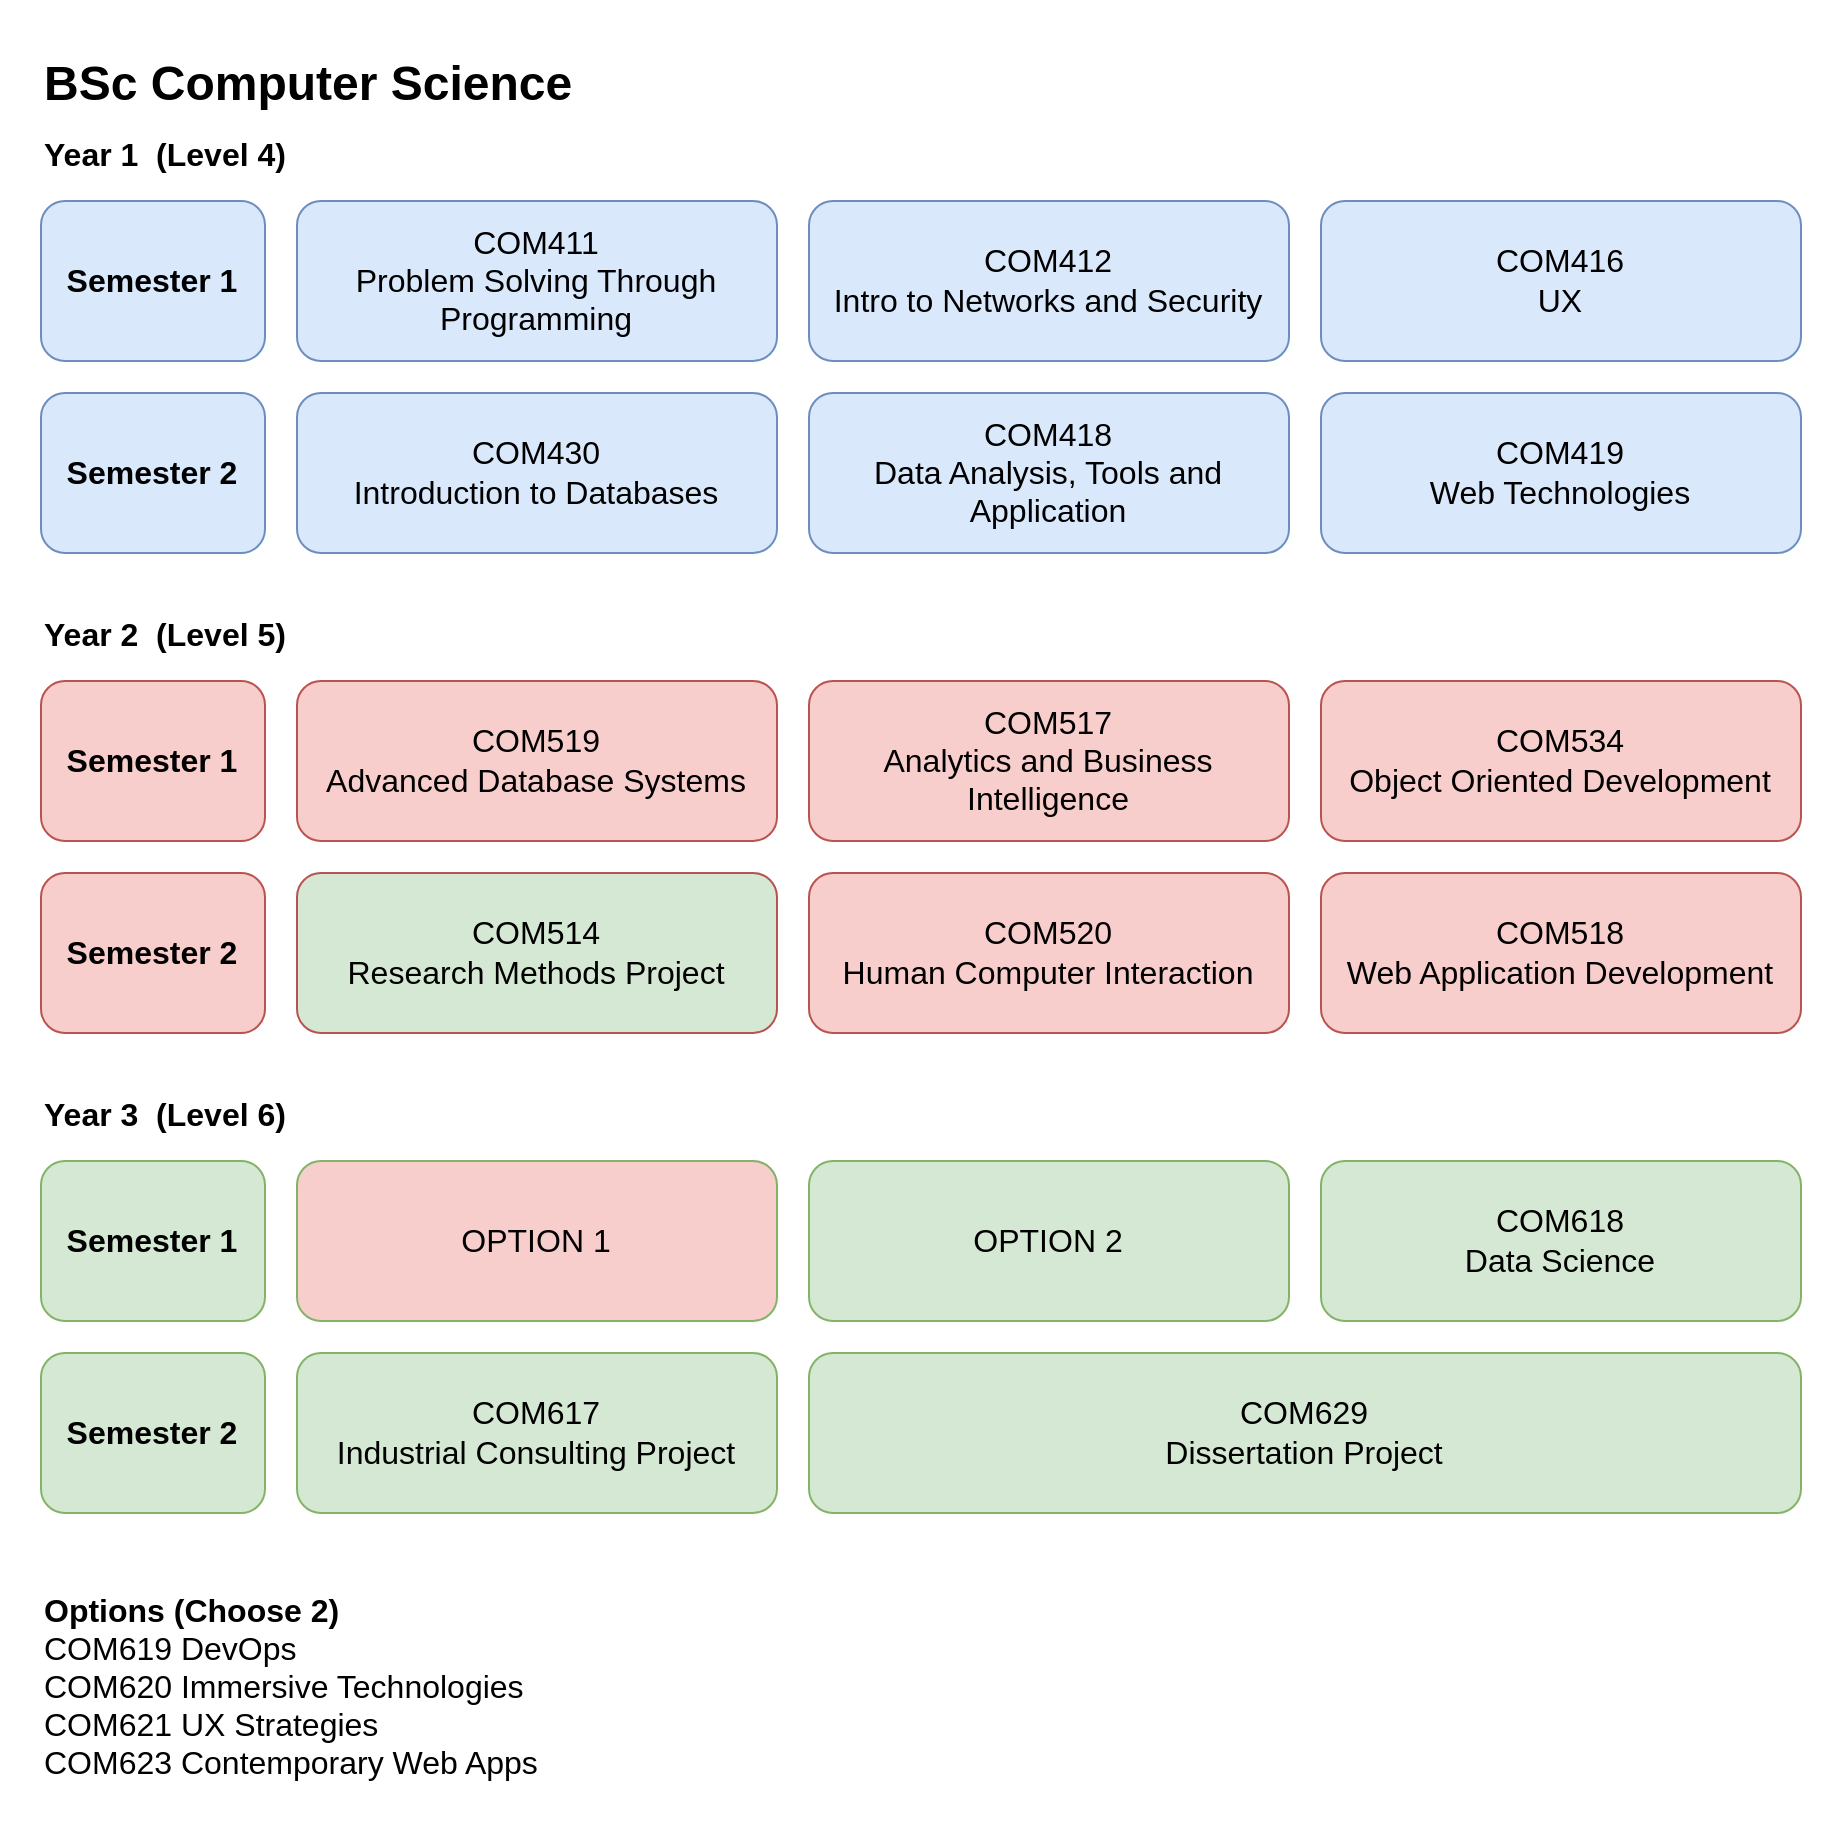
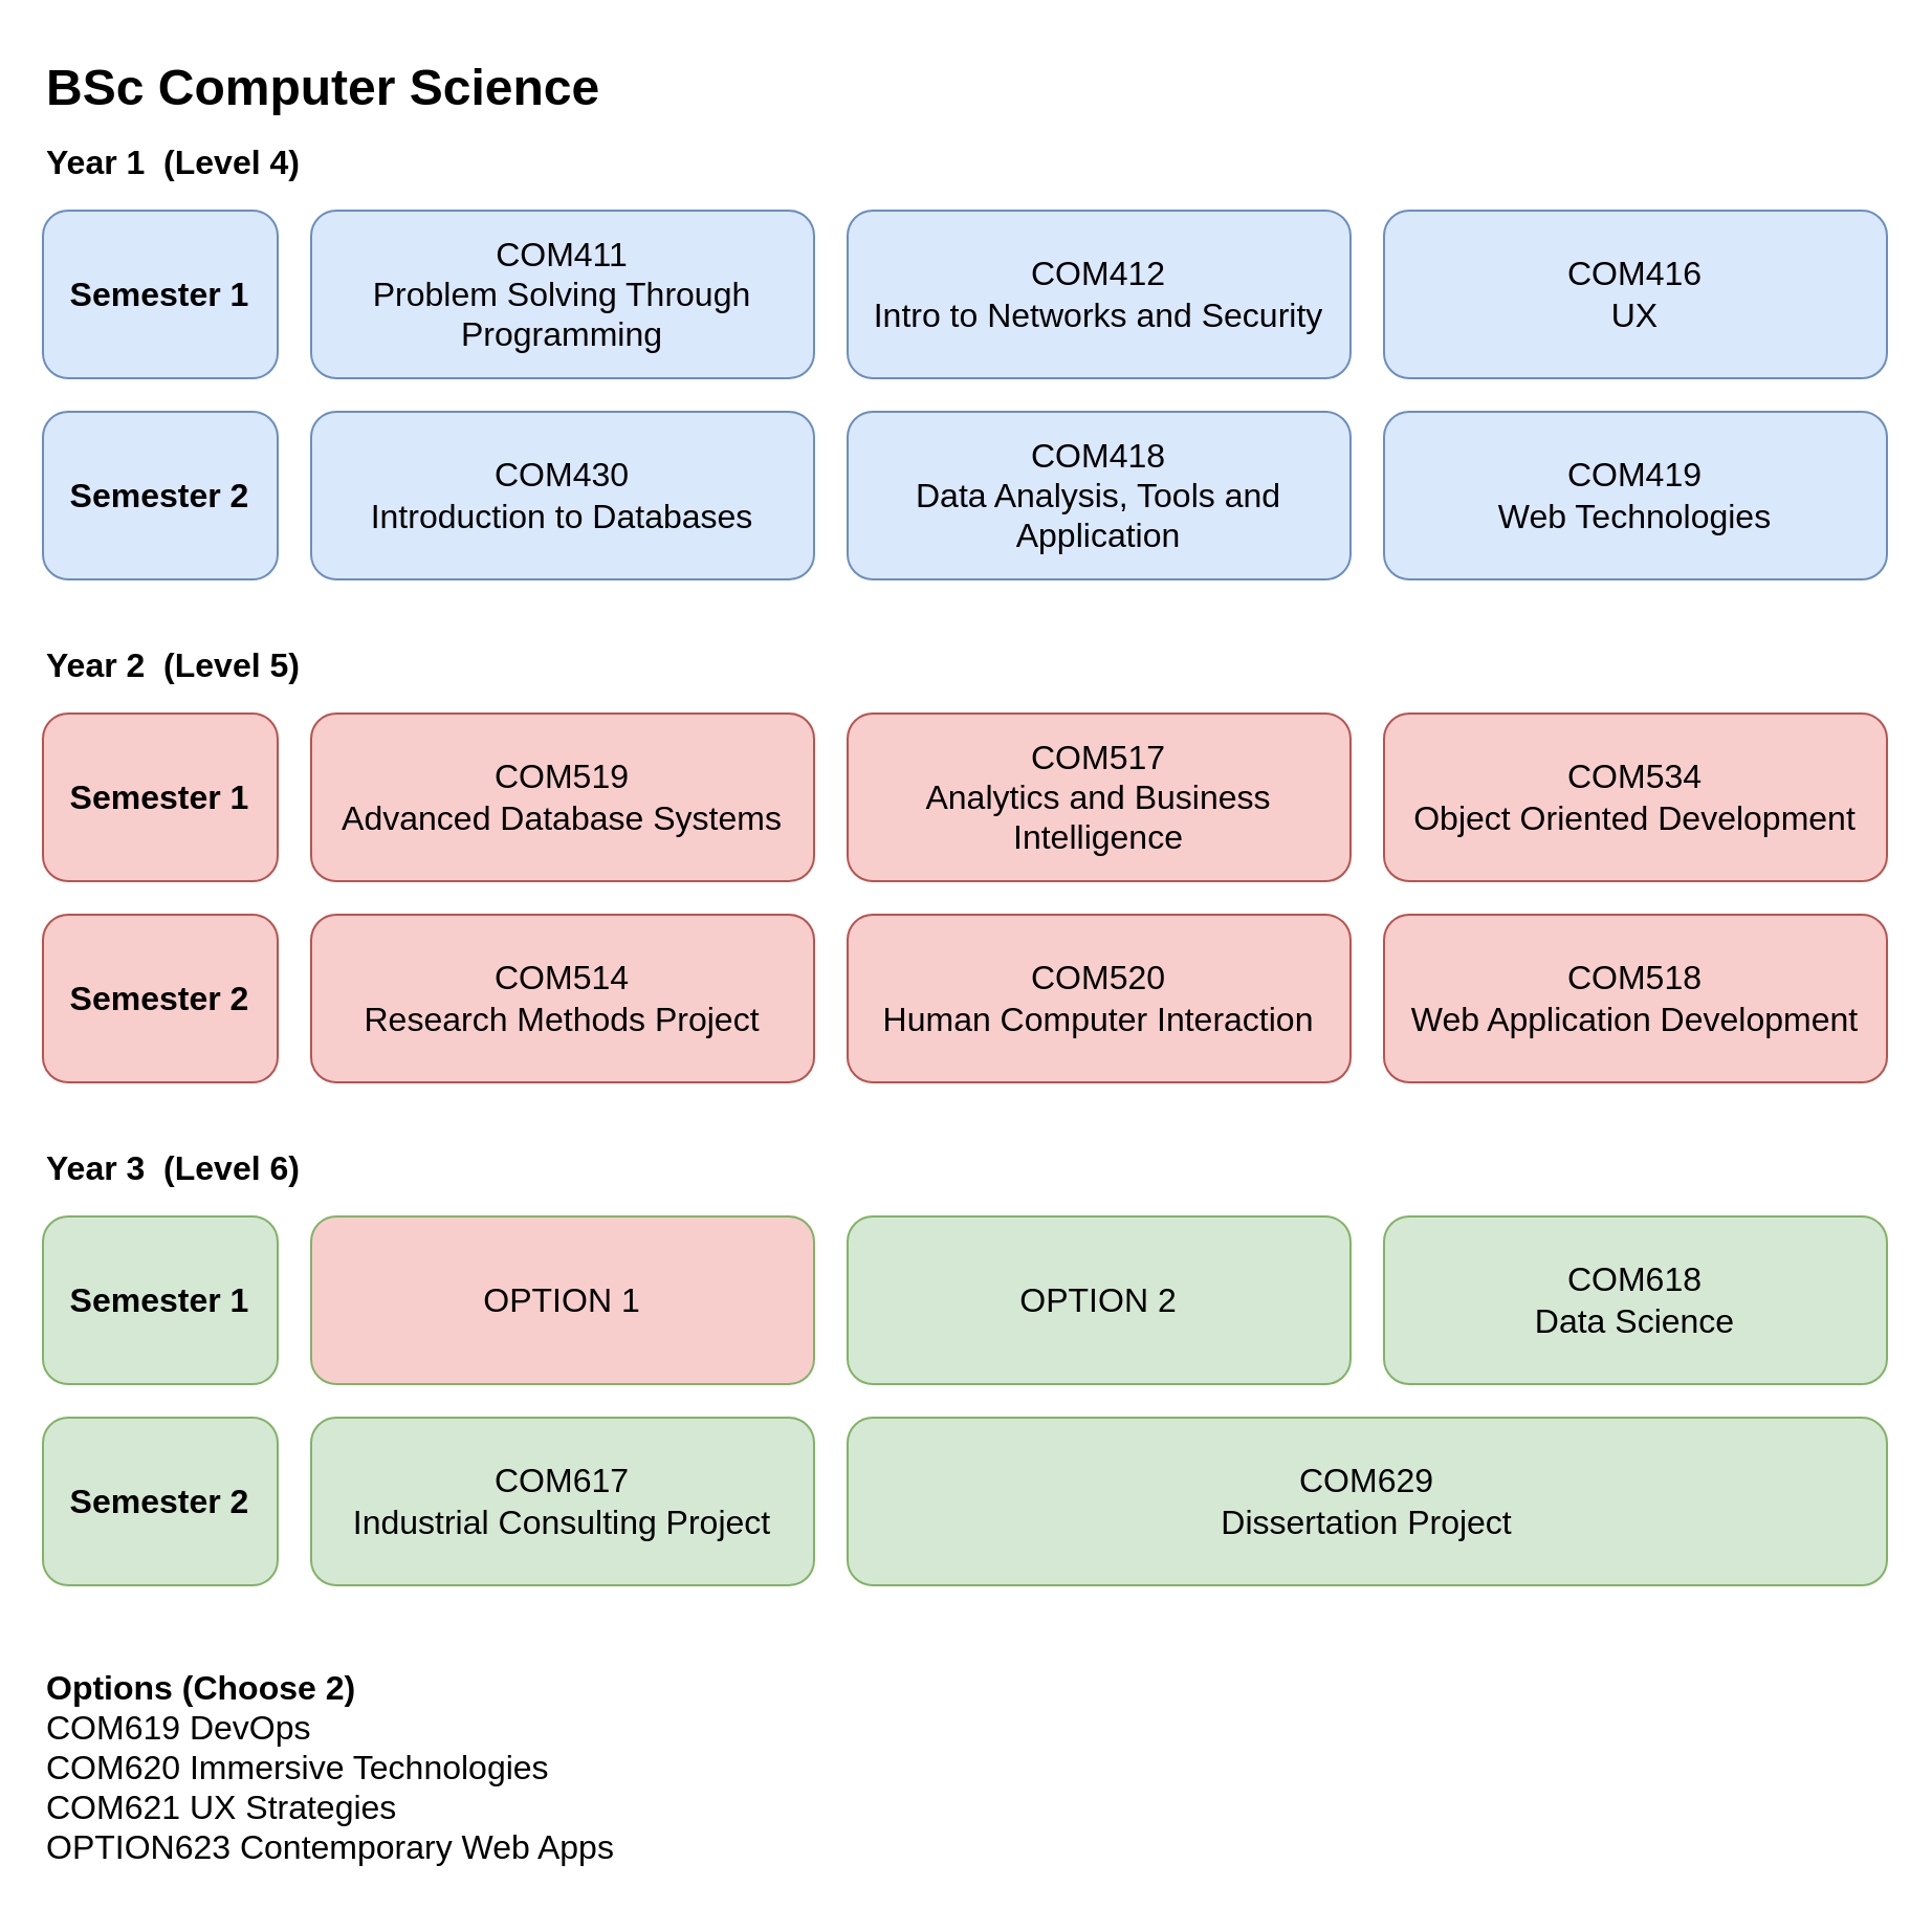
  <mxCell id="0" />
  <mxCell id="1" parent="0" />
  <mxCell id="2" value="&lt;font style=&quot;font-size: 16px;&quot;&gt;&lt;b&gt;Semester 2&lt;/b&gt;&lt;/font&gt;" style="rounded=1;whiteSpace=wrap;html=1;fillColor=#dae8fc;strokeColor=#6c8ebf;" parent="1" vertex="1"><mxGeometry x="20" y="196" width="112" height="80" as="geometry" /></mxCell>
  <mxCell id="3" value="&lt;font style=&quot;font-size: 16px;&quot;&gt;COM411 &lt;br&gt;Problem Solving Through Programming&lt;/font&gt;" style="rounded=1;whiteSpace=wrap;html=1;fillColor=#dae8fc;strokeColor=#6c8ebf;" parent="1" vertex="1"><mxGeometry x="148" y="100" width="240" height="80" as="geometry" /></mxCell>
  <mxCell id="4" value="&lt;font style=&quot;font-size: 16px;&quot;&gt;COM416&lt;br&gt;UX&lt;/font&gt;" style="rounded=1;whiteSpace=wrap;html=1;fillColor=#dae8fc;strokeColor=#6c8ebf;" parent="1" vertex="1"><mxGeometry x="660" y="100" width="240" height="80" as="geometry" /></mxCell>
  <mxCell id="5" value="&lt;font style=&quot;font-size: 16px;&quot;&gt;COM412 &lt;br&gt;Intro to Networks and Security&lt;/font&gt;" style="rounded=1;whiteSpace=wrap;html=1;fillColor=#dae8fc;strokeColor=#6c8ebf;" parent="1" vertex="1"><mxGeometry x="404" y="100" width="240" height="80" as="geometry" /></mxCell>
  <mxCell id="6" value="&lt;font style=&quot;font-size: 16px;&quot;&gt;COM430&lt;br&gt;Introduction to Databases&lt;/font&gt;" style="rounded=1;whiteSpace=wrap;html=1;fillColor=#dae8fc;strokeColor=#6c8ebf;" parent="1" vertex="1"><mxGeometry x="148" y="196" width="240" height="80" as="geometry" /></mxCell>
  <mxCell id="7" value="&lt;font style=&quot;font-size: 16px;&quot;&gt;COM418&lt;br&gt;Data Analysis, Tools and Application &lt;/font&gt;" style="rounded=1;whiteSpace=wrap;html=1;fillColor=#dae8fc;strokeColor=#6c8ebf;" parent="1" vertex="1"><mxGeometry x="404" y="196" width="240" height="80" as="geometry" /></mxCell>
  <mxCell id="8" value="&lt;font style=&quot;font-size: 16px;&quot;&gt;COM419&lt;br&gt;Web Technologies&lt;/font&gt;" style="rounded=1;whiteSpace=wrap;html=1;fillColor=#dae8fc;strokeColor=#6c8ebf;" parent="1" vertex="1"><mxGeometry x="660" y="196" width="240" height="80" as="geometry" /></mxCell>
  <mxCell id="9" value="&lt;font style=&quot;font-size: 16px;&quot;&gt;&lt;b&gt;Semester 1&lt;/b&gt;&lt;/font&gt;" style="rounded=1;whiteSpace=wrap;html=1;fillColor=#dae8fc;strokeColor=#6c8ebf;" parent="1" vertex="1"><mxGeometry x="20" y="100" width="112" height="80" as="geometry" /></mxCell>
  <mxCell id="10" value="&lt;font style=&quot;font-size: 24px;&quot;&gt;&lt;b&gt;BSc Computer Science&lt;/b&gt;&lt;/font&gt;" style="text;html=1;align=left;verticalAlign=middle;resizable=0;points=[];autosize=1;strokeColor=none;fillColor=none;" parent="1" vertex="1"><mxGeometry x="20" y="20" width="288" height="44" as="geometry" /></mxCell>
  <mxCell id="11" value="&lt;font style=&quot;font-size: 16px;&quot;&gt;&lt;b&gt;Year 1&amp;nbsp; (Level 4)&lt;/b&gt;&lt;/font&gt;" style="text;html=1;align=left;verticalAlign=middle;resizable=0;points=[];autosize=1;strokeColor=none;fillColor=none;" parent="1" vertex="1"><mxGeometry x="20" y="61" width="144" height="32" as="geometry" /></mxCell>
  <mxCell id="12" value="&lt;font style=&quot;font-size: 16px;&quot;&gt;&lt;b&gt;Semester 2&lt;/b&gt;&lt;/font&gt;" style="rounded=1;whiteSpace=wrap;html=1;fillColor=#f8cecc;strokeColor=#b85450;" parent="1" vertex="1"><mxGeometry x="20" y="436" width="112" height="80" as="geometry" /></mxCell>
  <mxCell id="13" value="&lt;font style=&quot;font-size: 16px;&quot;&gt;COM519&lt;br&gt;Advanced Database Systems&lt;/font&gt;" style="rounded=1;whiteSpace=wrap;html=1;fillColor=#f8cecc;strokeColor=#b85450;" parent="1" vertex="1"><mxGeometry x="148" y="340" width="240" height="80" as="geometry" /></mxCell>
  <mxCell id="14" value="&lt;font style=&quot;font-size: 16px;&quot;&gt;COM534&lt;br&gt;Object Oriented Development&lt;/font&gt;" style="rounded=1;whiteSpace=wrap;html=1;fillColor=#f8cecc;strokeColor=#b85450;" parent="1" vertex="1"><mxGeometry x="660" y="340" width="240" height="80" as="geometry" /></mxCell>
  <mxCell id="15" value="&lt;font style=&quot;font-size: 16px;&quot;&gt;COM517 &lt;br&gt;Analytics and Business Intelligence&lt;/font&gt;" style="rounded=1;whiteSpace=wrap;html=1;fillColor=#f8cecc;strokeColor=#b85450;" parent="1" vertex="1"><mxGeometry x="404" y="340" width="240" height="80" as="geometry" /></mxCell>
- <mxCell id="16" value="&lt;font style=&quot;font-size: 16px;&quot;&gt;COM514&lt;br&gt;Research Methods Project&lt;/font&gt;" style="rounded=1;whiteSpace=wrap;html=1;fillColor=#d5e8d4;strokeColor=#b85450;" parent="1" vertex="1"><mxGeometry x="148" y="436" width="240" height="80" as="geometry" /></mxCell>
+ <mxCell id="16" value="&lt;font style=&quot;font-size: 16px;&quot;&gt;COM514&lt;br&gt;Research Methods Project&lt;/font&gt;" style="rounded=1;whiteSpace=wrap;html=1;fillColor=#f8cecc;strokeColor=#b85450;" parent="1" vertex="1"><mxGeometry x="148" y="436" width="240" height="80" as="geometry" /></mxCell>
  <mxCell id="17" value="&lt;font style=&quot;font-size: 16px;&quot;&gt;COM520&lt;br&gt;Human Computer Interaction&lt;/font&gt;" style="rounded=1;whiteSpace=wrap;html=1;fillColor=#f8cecc;strokeColor=#b85450;" parent="1" vertex="1"><mxGeometry x="404" y="436" width="240" height="80" as="geometry" /></mxCell>
  <mxCell id="18" value="&lt;font style=&quot;font-size: 16px;&quot;&gt;COM518&lt;br&gt;Web Application Development&lt;/font&gt;" style="rounded=1;whiteSpace=wrap;html=1;fillColor=#f8cecc;strokeColor=#b85450;" parent="1" vertex="1"><mxGeometry x="660" y="436" width="240" height="80" as="geometry" /></mxCell>
  <mxCell id="19" value="&lt;font style=&quot;font-size: 16px;&quot;&gt;&lt;b&gt;Semester 1&lt;/b&gt;&lt;/font&gt;" style="rounded=1;whiteSpace=wrap;html=1;fillColor=#f8cecc;strokeColor=#b85450;" parent="1" vertex="1"><mxGeometry x="20" y="340" width="112" height="80" as="geometry" /></mxCell>
  <mxCell id="20" value="&lt;font style=&quot;font-size: 16px;&quot;&gt;&lt;b&gt;Year 2&amp;nbsp; (Level 5)&lt;/b&gt;&lt;/font&gt;" style="text;html=1;align=left;verticalAlign=middle;resizable=0;points=[];autosize=1;strokeColor=none;fillColor=none;" parent="1" vertex="1"><mxGeometry x="20" y="301" width="144" height="32" as="geometry" /></mxCell>
  <mxCell id="21" value="&lt;font style=&quot;font-size: 16px;&quot;&gt;&lt;b&gt;Semester 2&lt;/b&gt;&lt;/font&gt;" style="rounded=1;whiteSpace=wrap;html=1;fillColor=#d5e8d4;strokeColor=#82b366;" parent="1" vertex="1"><mxGeometry x="20" y="676" width="112" height="80" as="geometry" /></mxCell>
  <mxCell id="22" value="&lt;span style=&quot;font-size: 16px;&quot;&gt;OPTION 1&lt;/span&gt;" style="rounded=1;whiteSpace=wrap;html=1;fillColor=#f8cecc;strokeColor=#82b366;" parent="1" vertex="1"><mxGeometry x="148" y="580" width="240" height="80" as="geometry" /></mxCell>
  <mxCell id="23" value="&lt;font style=&quot;font-size: 16px;&quot;&gt;COM618&lt;br&gt;Data Science&lt;/font&gt;" style="rounded=1;whiteSpace=wrap;html=1;fillColor=#d5e8d4;strokeColor=#82b366;" parent="1" vertex="1"><mxGeometry x="660" y="580" width="240" height="80" as="geometry" /></mxCell>
  <mxCell id="24" value="&lt;span style=&quot;font-size: 16px;&quot;&gt;OPTION 2&lt;/span&gt;" style="rounded=1;whiteSpace=wrap;html=1;fillColor=#d5e8d4;strokeColor=#82b366;" parent="1" vertex="1"><mxGeometry x="404" y="580" width="240" height="80" as="geometry" /></mxCell>
  <mxCell id="25" value="&lt;font style=&quot;font-size: 16px;&quot;&gt;&lt;font style=&quot;font-size: 16px;&quot;&gt;COM617&lt;br&gt;Industrial Consulting Projec&lt;/font&gt;t&lt;/font&gt;" style="rounded=1;whiteSpace=wrap;html=1;fillColor=#d5e8d4;strokeColor=#82b366;" parent="1" vertex="1"><mxGeometry x="148" y="676" width="240" height="80" as="geometry" /></mxCell>
  <mxCell id="26" value="&lt;font style=&quot;font-size: 16px;&quot;&gt;COM629&lt;br&gt;Dissertation Project &lt;/font&gt;" style="rounded=1;whiteSpace=wrap;html=1;fillColor=#d5e8d4;strokeColor=#82b366;" parent="1" vertex="1"><mxGeometry x="404" y="676" width="496" height="80" as="geometry" /></mxCell>
  <mxCell id="27" value="&lt;font style=&quot;font-size: 16px;&quot;&gt;&lt;b&gt;Semester 1&lt;/b&gt;&lt;/font&gt;" style="rounded=1;whiteSpace=wrap;html=1;fillColor=#d5e8d4;strokeColor=#82b366;" parent="1" vertex="1"><mxGeometry x="20" y="580" width="112" height="80" as="geometry" /></mxCell>
  <mxCell id="28" value="&lt;font style=&quot;font-size: 16px;&quot;&gt;&lt;b&gt;Year 3&amp;nbsp; (Level 6)&lt;/b&gt;&lt;/font&gt;" style="text;html=1;align=left;verticalAlign=middle;resizable=0;points=[];autosize=1;strokeColor=none;fillColor=none;" parent="1" vertex="1"><mxGeometry x="20" y="541" width="144" height="32" as="geometry" /></mxCell>
- <mxCell id="29" value="&lt;font style=&quot;font-size: 16px;&quot;&gt;&lt;b&gt;Options (Choose 2)&lt;/b&gt;&lt;br&gt;COM619 DevOps &lt;br&gt;COM620 Immersive Technologies&lt;br&gt;COM621 UX Strategies&lt;br&gt;COM623 Contemporary Web Apps&lt;br&gt;&lt;/font&gt;" style="text;html=1;align=left;verticalAlign=middle;resizable=0;points=[];autosize=1;strokeColor=none;fillColor=none;" parent="1" vertex="1"><mxGeometry x="20" y="787" width="268" height="112" as="geometry" /></mxCell>
+ <mxCell id="29" value="&lt;font style=&quot;font-size: 16px;&quot;&gt;&lt;b&gt;Options (Choose 2)&lt;/b&gt;&lt;br&gt;COM619 DevOps &lt;br&gt;COM620 Immersive Technologies&lt;br&gt;COM621 UX Strategies&lt;br&gt;OPTION623 Contemporary Web Apps&lt;br&gt;&lt;/font&gt;" style="text;html=1;align=left;verticalAlign=middle;resizable=0;points=[];autosize=1;strokeColor=none;fillColor=none;" parent="1" vertex="1"><mxGeometry x="20" y="787" width="268" height="112" as="geometry" /></mxCell>
